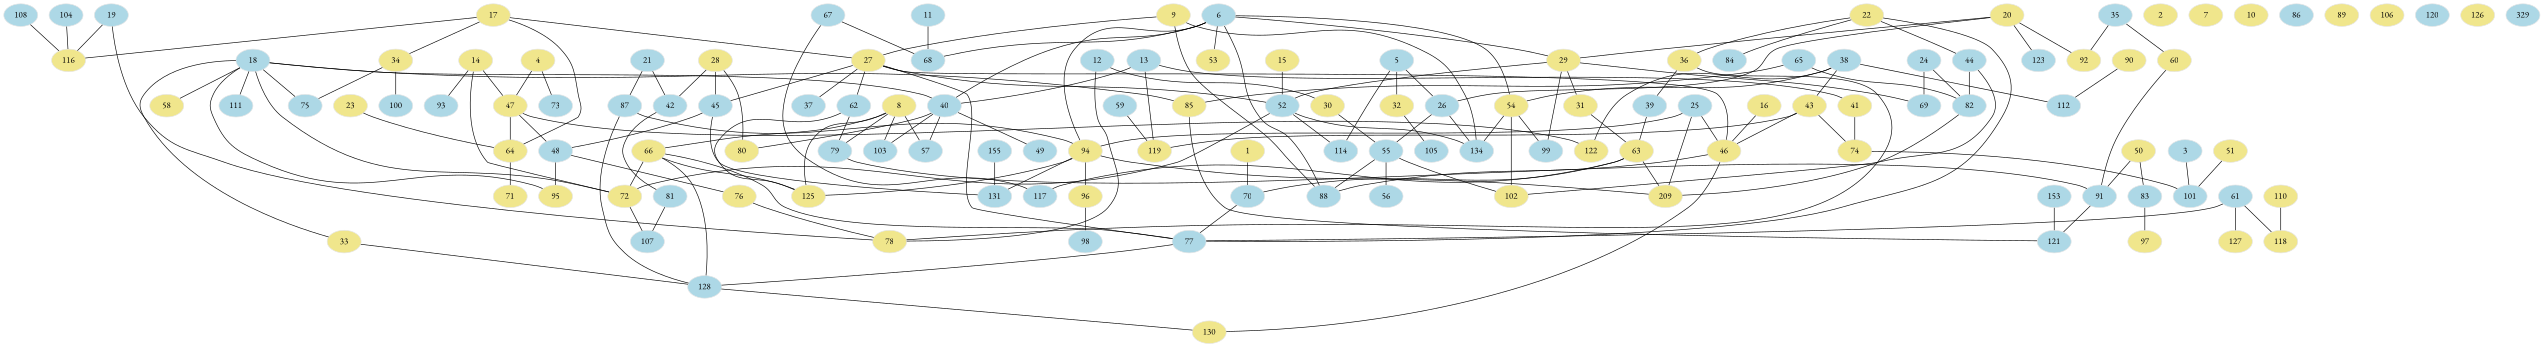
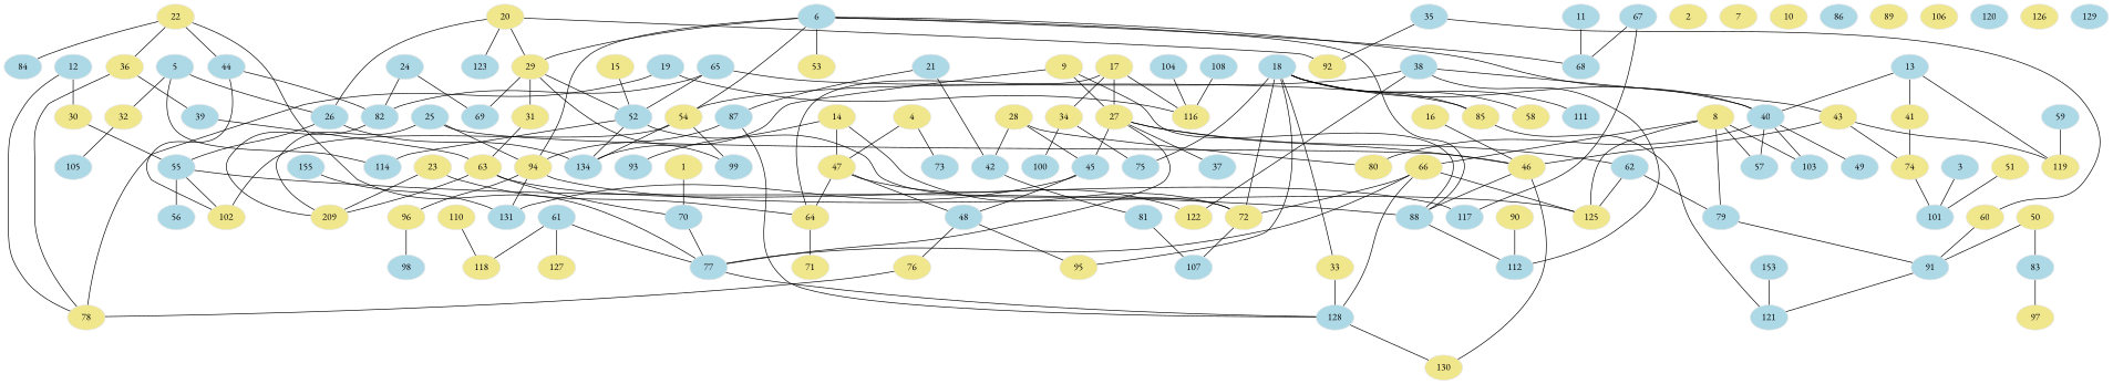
  graph {
    fontname="EB Garamond"
    node [color=gray90 fillcolor=lightblue fontname="EB Garamond" style=filled]
    edge [fontname="EB Garamond"]
    1 [fillcolor=khaki]
    70
    77
    2 [fillcolor=khaki]
    3
    101
    4 [fillcolor=khaki]
    47 [fillcolor=khaki]
    73
    64 [fillcolor=khaki]
    122 [fillcolor=khaki]
    48
    5
    26
    32 [fillcolor=khaki]
    114
    n17 [label=134]
    55
    105
    29 [fillcolor=khaki]
    6
    40
    53 [fillcolor=khaki]
    54 [fillcolor=khaki]
    68
    88
    94 [fillcolor=khaki]
    52
    69
    31 [fillcolor=khaki]
    99
    57
    103
    80 [fillcolor=khaki]
    49
    102 [fillcolor=khaki]
    112
    125 [fillcolor=khaki]
    131
    96 [fillcolor=khaki]
    7 [fillcolor=khaki]
    8 [fillcolor=khaki]
    66 [fillcolor=khaki]
    79
    72 [fillcolor=khaki]
    128
    91
    9 [fillcolor=khaki]
    27 [fillcolor=khaki]
    46 [fillcolor=khaki]
    37
    45
    62
    10 [fillcolor=khaki]
    11
    30 [fillcolor=khaki]
    12
    78 [fillcolor=khaki]
    13
    41 [fillcolor=khaki]
    119 [fillcolor=khaki]
    74 [fillcolor=khaki]
    14 [fillcolor=khaki]
    93
    107
    15 [fillcolor=khaki]
    16 [fillcolor=khaki]
    130 [fillcolor=khaki]
    17 [fillcolor=khaki]
    34 [fillcolor=khaki]
    116 [fillcolor=khaki]
    75
    100
    71 [fillcolor=khaki]
    18
    33 [fillcolor=khaki]
    58 [fillcolor=khaki]
    85 [fillcolor=khaki]
    95 [fillcolor=khaki]
    111
    121
    19
    20 [fillcolor=khaki]
    92 [fillcolor=khaki]
    123
    21
    42
    87
    81
    22 [fillcolor=khaki]
    36 [fillcolor=khaki]
    44
    84
    39
    82
    23 [fillcolor=khaki]
    n97 [fillcolor=khaki label=209]
    24
    25
    56
    28 [fillcolor=khaki]
    63 [fillcolor=khaki]
    117
    35
    60 [fillcolor=khaki]
    38
    43 [fillcolor=khaki]
    76 [fillcolor=khaki]
    50 [fillcolor=khaki]
    83
    97 [fillcolor=khaki]
    51 [fillcolor=khaki]
    59
    61
    118 [fillcolor=khaki]
    127 [fillcolor=khaki]
    65
    67
    86
    89 [fillcolor=khaki]
    90 [fillcolor=khaki]
    98
    104
    106 [fillcolor=khaki]
    108
    110 [fillcolor=khaki]
    n127 [label=153]
    n128 [label=155]
    120
    126 [fillcolor=khaki]
-   129 [label=329]
+   129
    1 -- 70
    70 -- 77
    77 -- 128
    3 -- 101
    4 -- 47
    4 -- 73
    47 -- 64
    47 -- 122
    47 -- 48
    64 -- 71
    48 -- 95
    48 -- 76
    5 -- 26
    5 -- 32
    5 -- 114
    26 -- n17
    26 -- 55
    32 -- 105
    55 -- 88
    55 -- 102
    55 -- 56
    29 -- 52
    29 -- 69
    29 -- 31
    29 -- 99
    6 -- 29
    6 -- 40
    6 -- 53
    6 -- 54
    6 -- 68
    6 -- 88
    6 -- 94
    40 -- 57
    40 -- 103
    40 -- 80
    40 -- 49
    54 -- n17
    54 -- 99
    54 -- 102
+   88 -- 112
    94 -- 125
    94 -- 131
    94 -- 96
    52 -- 114
    52 -- n17
    52 -- 72
    31 -- 63
    96 -- 98
    8 -- 57
    8 -- 103
    8 -- 125
    8 -- 66
    8 -- 79
    66 -- 77
    66 -- 125
    66 -- 72
    66 -- 128
    79 -- 91
    72 -- 107
    128 -- 130
    91 -- 121
    9 -- n17
    9 -- 88
    9 -- 27
    27 -- 77
-   27 -- 52
+   65 -- 52
    27 -- 46
    27 -- 37
    27 -- 45
    27 -- 62
    46 -- 88
    46 -- 130
    45 -- 48
    45 -- 131
    62 -- 125
    62 -- 79
    11 -- 68
    30 -- 55
    12 -- 30
    12 -- 78
    13 -- 40
    13 -- 41
    13 -- 119
    41 -- 74
    74 -- 101
    14 -- 47
    14 -- 72
    14 -- 93
    15 -- 52
    16 -- 46
    17 -- 64
    17 -- 27
    17 -- 34
    17 -- 116
    34 -- 75
    34 -- 100
    18 -- 40
    18 -- 72
    18 -- 75
    18 -- 33
    18 -- 58
    18 -- 85
    18 -- 95
    18 -- 111
    33 -- 128
    85 -- 121
    19 -- 78
    19 -- 116
    20 -- 26
    20 -- 29
    20 -- 92
    20 -- 123
    21 -- 42
    21 -- 87
    42 -- 81
    87 -- 94
    87 -- 128
    81 -- 107
    22 -- 77
    22 -- 36
    22 -- 44
    22 -- 84
    36 -- 78
    36 -- 39
    44 -- 102
    44 -- 82
    39 -- 63
    82 -- n97
    23 -- 64
-   94 -- n97
+   23 -- n97
    24 -- 69
    24 -- 82
    25 -- 94
    25 -- 46
    25 -- n97
    28 -- 80
    28 -- 45
    28 -- 42
    63 -- 70
    63 -- n97
    63 -- 117
    35 -- 92
    35 -- 60
    60 -- 91
    38 -- 122
    38 -- 54
    38 -- 112
    38 -- 43
    43 -- 46
    43 -- 119
    43 -- 74
    76 -- 78
    50 -- 91
    50 -- 83
    83 -- 97
    51 -- 101
    59 -- 119
    61 -- 77
    61 -- 118
    61 -- 127
    65 -- 85
    65 -- 82
    67 -- 68
    67 -- 117
    90 -- 112
    104 -- 116
    108 -- 116
    110 -- 118
    n127 -- 121
    n128 -- 131
  }
